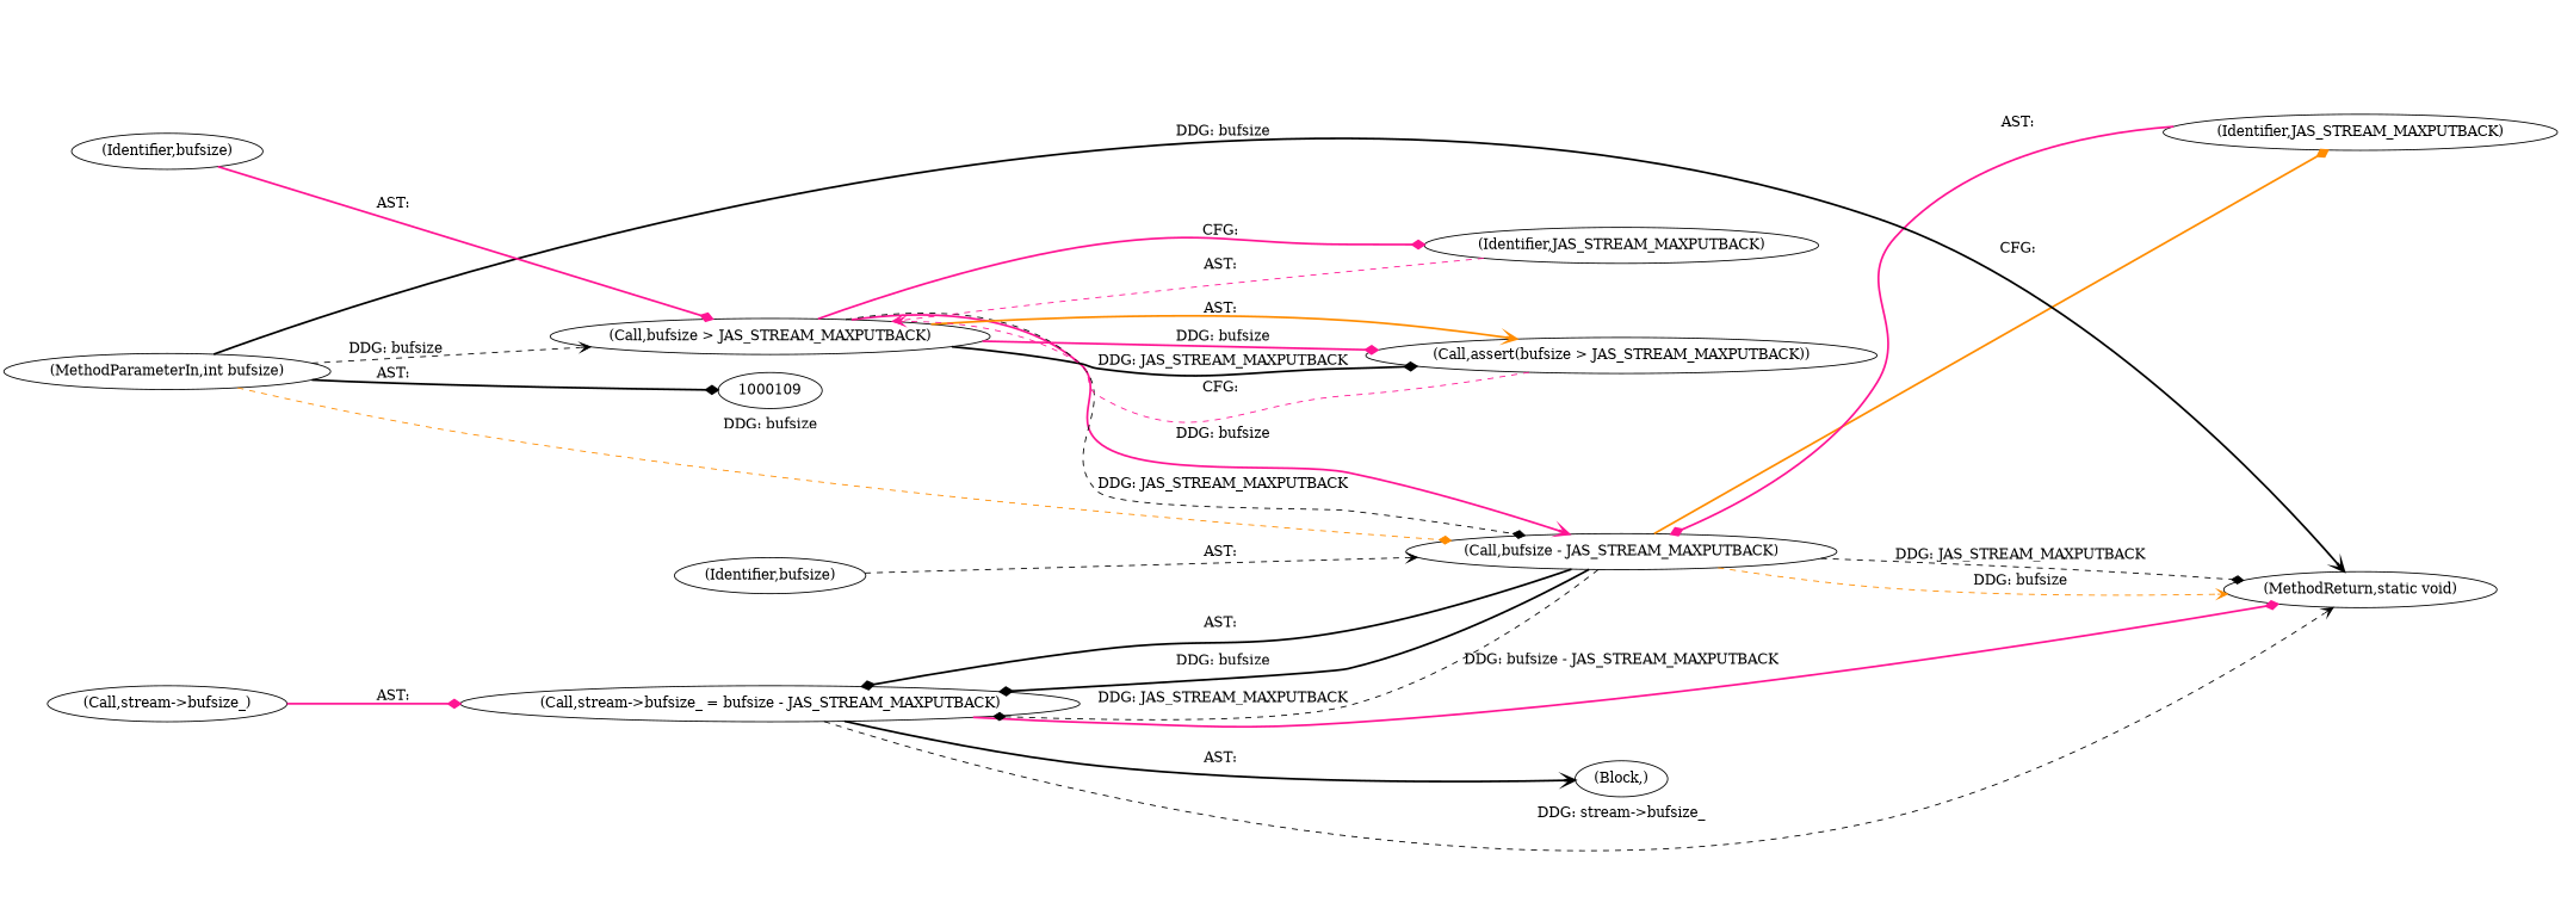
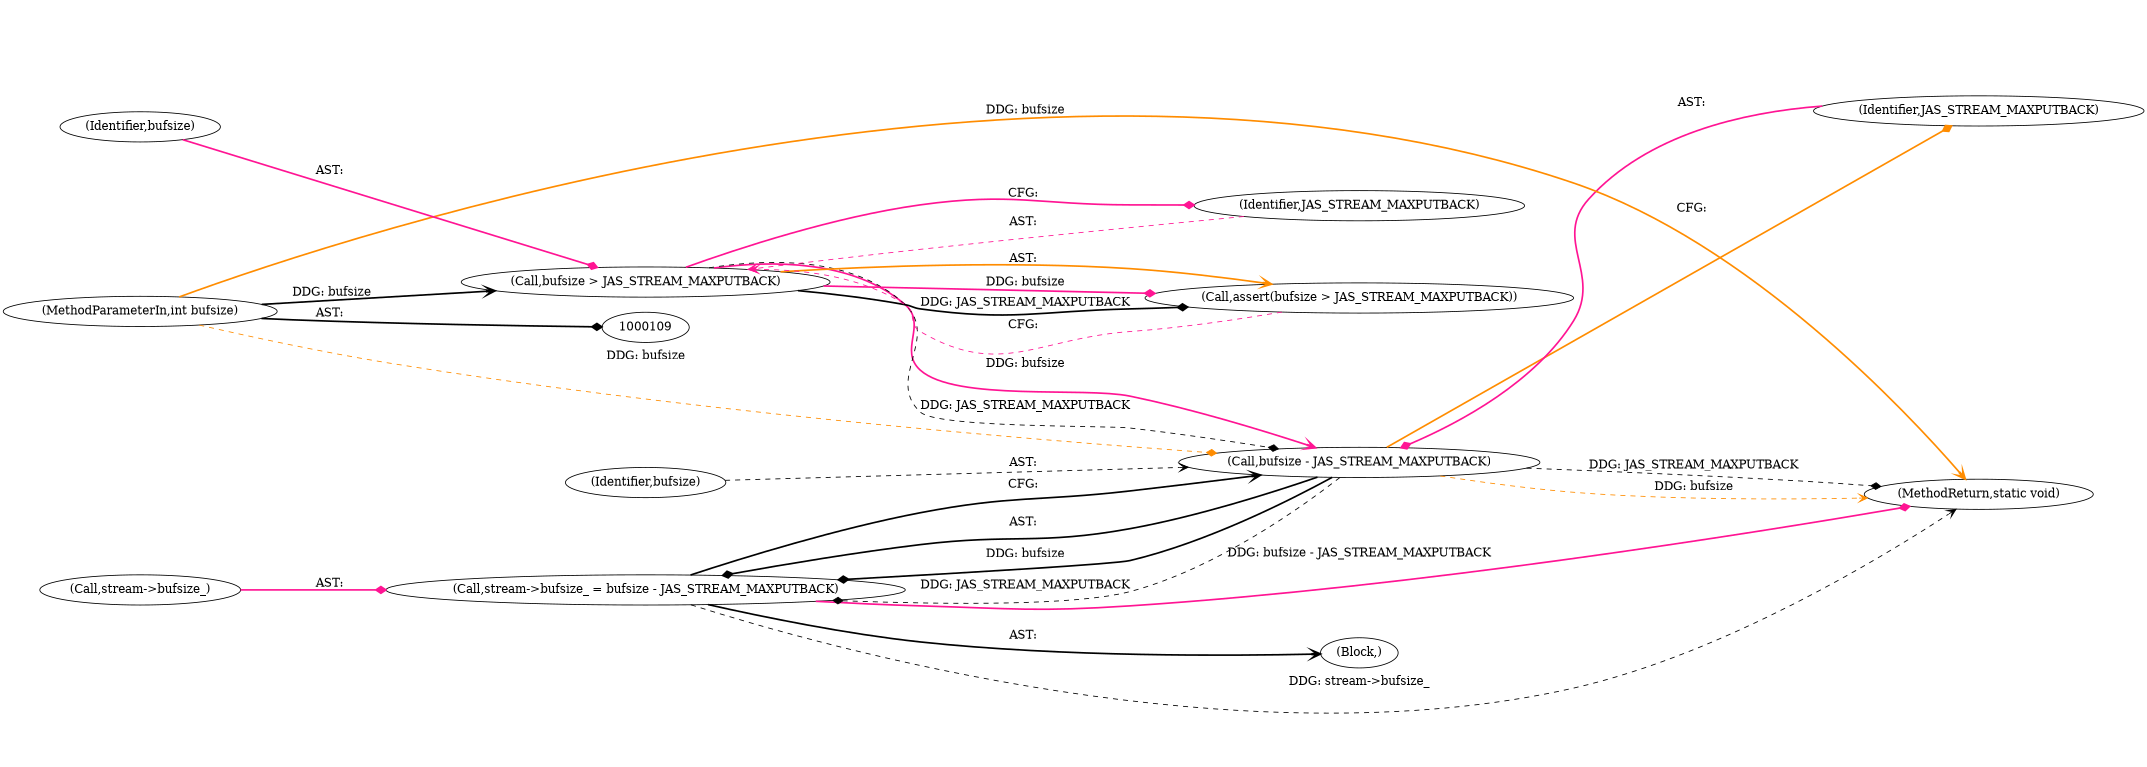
  digraph {
    rankdir=LR
    edge [arrowhead=diamond color=black style=bold]
    n1 [label="(Call,stream->bufsize_ = bufsize - JAS_STREAM_MAXPUTBACK)"]
    n2 [label="(Call,bufsize - JAS_STREAM_MAXPUTBACK)"]
    n3 [label="(Block,)"]
    n4 [label="(MethodReturn,static void)"]
    n5 [label="(Identifier,JAS_STREAM_MAXPUTBACK)"]
    n6 [label="(Call,bufsize > JAS_STREAM_MAXPUTBACK)"]
    n7 [label="(Identifier,JAS_STREAM_MAXPUTBACK)"]
    n8 [label="(Call,assert(bufsize > JAS_STREAM_MAXPUTBACK))"]
    n9 [label="(MethodParameterIn,int bufsize)"]
    1000109
    n11 [label="(Identifier,bufsize)"]
    n12 [label="(Call,stream->bufsize_)"]
    n13 [label="(Identifier,bufsize)"]
+   n1 -> n2 [arrowhead=vee label="CFG: "]
    n1 -> n3 [arrowhead=vee label="AST: "]
    n1 -> n4 [color=deeppink label="DDG: bufsize - JAS_STREAM_MAXPUTBACK"]
    n1 -> n4 [arrowhead=vee label="DDG: stream->bufsize_" style=dashed]
    n2 -> n1 [label="AST: "]
    n2 -> n1 [label="DDG: bufsize"]
    n2 -> n1 [label="DDG: JAS_STREAM_MAXPUTBACK" style=dashed]
    n2 -> n4 [arrowhead=vee color=darkorange label="DDG: bufsize" style=dashed]
    n2 -> n4 [label="DDG: JAS_STREAM_MAXPUTBACK" style=dashed]
    n2 -> n5 [color=darkorange label="CFG: "]
    n5 -> n2 [color=deeppink label="AST: "]
    n6 -> n2 [arrowhead=vee color=deeppink label="DDG: bufsize"]
    n6 -> n2 [label="DDG: JAS_STREAM_MAXPUTBACK" style=dashed]
    n6 -> n7 [color=deeppink label="CFG: "]
    n6 -> n8 [arrowhead=vee color=darkorange label="AST: "]
    n6 -> n8 [color=deeppink label="DDG: bufsize"]
    n6 -> n8 [label="DDG: JAS_STREAM_MAXPUTBACK"]
    n7 -> n6 [arrowhead=vee color=deeppink label="AST: " style=dashed]
    n8 -> n6 [arrowhead=vee color=deeppink label="CFG: " style=dashed]
    n9 -> n2 [color=darkorange label="DDG: bufsize" style=dashed]
-   n9 -> n4 [arrowhead=vee label="DDG: bufsize"]
-   n9 -> n6 [arrowhead=vee label="DDG: bufsize" style=dashed]
+   n9 -> n4 [arrowhead=vee color=darkorange label="DDG: bufsize"]
+   n9 -> n6 [arrowhead=vee label="DDG: bufsize"]
    n9 -> 1000109 [label="AST: "]
    n11 -> n2 [arrowhead=vee label="AST: " style=dashed]
    n12 -> n1 [color=deeppink label="AST: "]
    n13 -> n6 [color=deeppink label="AST: "]
  }
